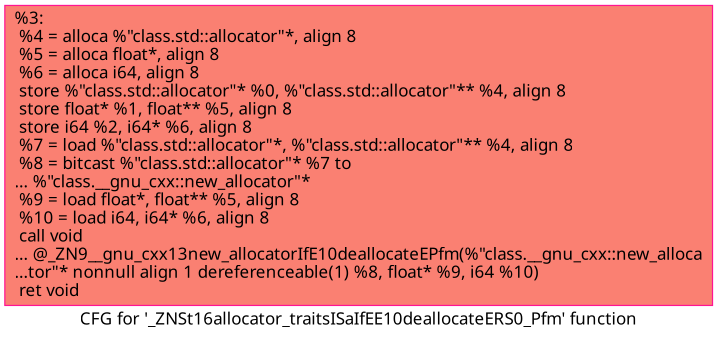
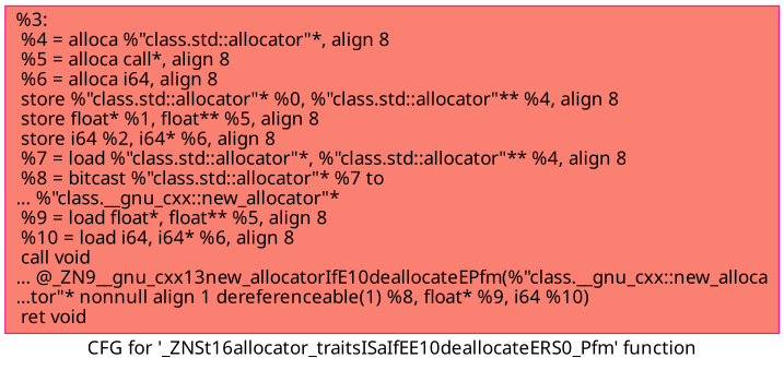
  digraph {
    label="CFG for '_ZNSt16allocator_traitsISaIfEE10deallocateERS0_Pfm' function"
    fontname="Noto Sans"
-   n1 [color=deeppink fillcolor=salmon label="{%3:\l  %4 = alloca %\"class.std::allocator\"*, align 8\l  %5 = alloca float*, align 8\l  %6 = alloca i64, align 8\l  store %\"class.std::allocator\"* %0, %\"class.std::allocator\"** %4, align 8\l  store float* %1, float** %5, align 8\l  store i64 %2, i64* %6, align 8\l  %7 = load %\"class.std::allocator\"*, %\"class.std::allocator\"** %4, align 8\l  %8 = bitcast %\"class.std::allocator\"* %7 to\l... %\"class.__gnu_cxx::new_allocator\"*\l  %9 = load float*, float** %5, align 8\l  %10 = load i64, i64* %6, align 8\l  call void\l... @_ZN9__gnu_cxx13new_allocatorIfE10deallocateEPfm(%\"class.__gnu_cxx::new_alloca\l...tor\"* nonnull align 1 dereferenceable(1) %8, float* %9, i64 %10)\l  ret void\l}" shape=record style=filled fontname="Noto Sans"]
+   n1 [color=deeppink fillcolor=salmon label="{%3:\l  %4 = alloca %\"class.std::allocator\"*, align 8\l  %5 = alloca call*, align 8\l  %6 = alloca i64, align 8\l  store %\"class.std::allocator\"* %0, %\"class.std::allocator\"** %4, align 8\l  store float* %1, float** %5, align 8\l  store i64 %2, i64* %6, align 8\l  %7 = load %\"class.std::allocator\"*, %\"class.std::allocator\"** %4, align 8\l  %8 = bitcast %\"class.std::allocator\"* %7 to\l... %\"class.__gnu_cxx::new_allocator\"*\l  %9 = load float*, float** %5, align 8\l  %10 = load i64, i64* %6, align 8\l  call void\l... @_ZN9__gnu_cxx13new_allocatorIfE10deallocateEPfm(%\"class.__gnu_cxx::new_alloca\l...tor\"* nonnull align 1 dereferenceable(1) %8, float* %9, i64 %10)\l  ret void\l}" shape=record style=filled fontname="Noto Sans"]
  }
